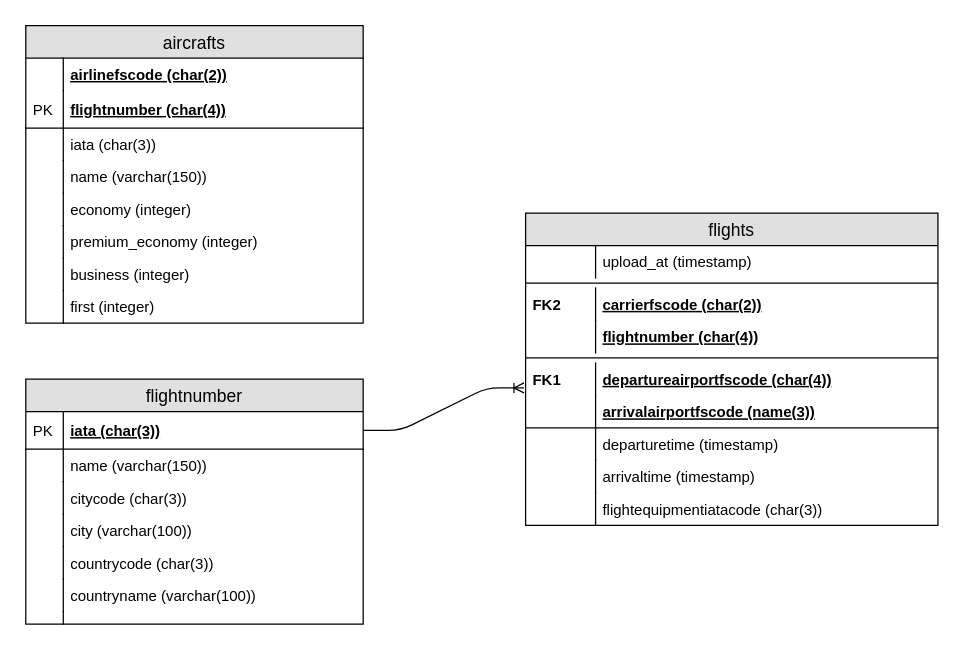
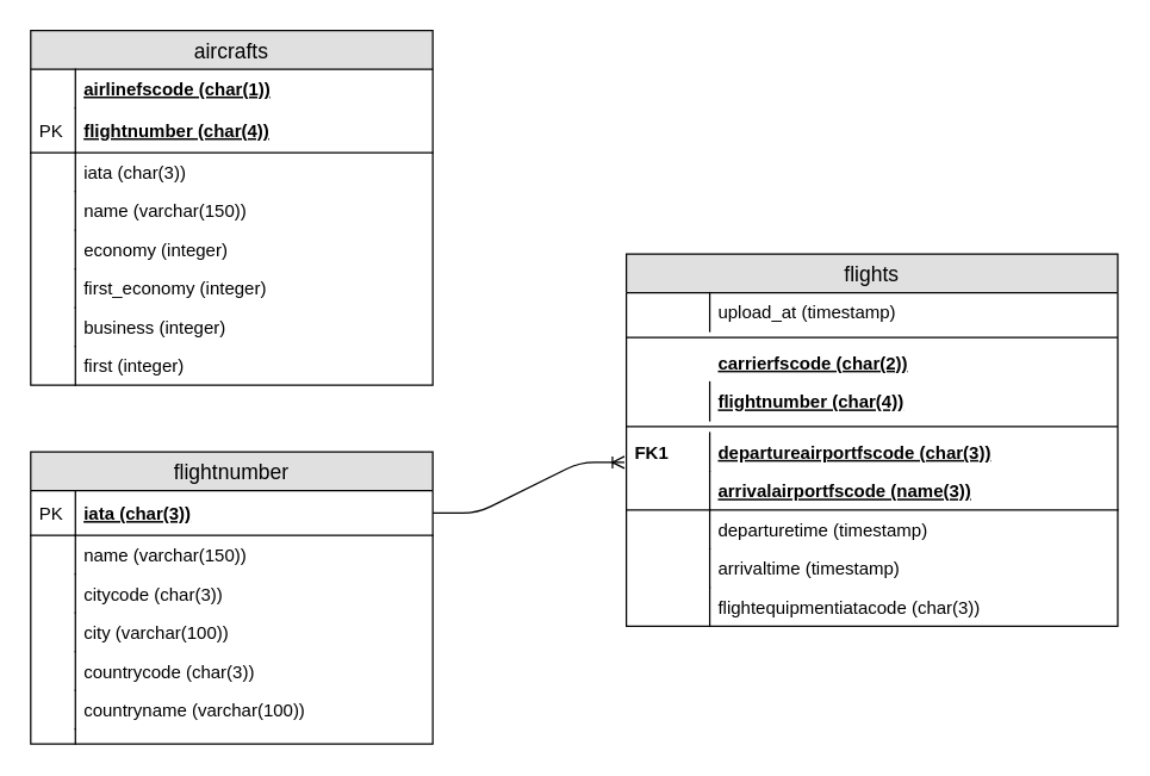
  <mxCell id="0" />
  <mxCell id="1" parent="0" />
  <mxCell id="2" value="flightnumber" style="swimlane;fontStyle=0;childLayout=stackLayout;horizontal=1;startSize=26;fillColor=#e0e0e0;horizontalStack=0;resizeParent=1;resizeParentMax=0;resizeLast=0;collapsible=1;marginBottom=0;swimlaneFillColor=#ffffff;align=center;fontSize=14;" vertex="1" parent="1"><mxGeometry x="20" y="303" width="270" height="196" as="geometry" /></mxCell>
  <mxCell id="3" value="iata (char(3))" style="shape=partialRectangle;top=0;left=0;right=0;bottom=1;align=left;verticalAlign=middle;fillColor=none;spacingLeft=34;spacingRight=4;overflow=hidden;rotatable=0;points=[[0,0.5],[1,0.5]];portConstraint=eastwest;dropTarget=0;fontStyle=5;fontSize=12;" vertex="1" parent="2"><mxGeometry y="26" width="270" height="30" as="geometry" /></mxCell>
  <mxCell id="4" value="PK" style="shape=partialRectangle;top=0;left=0;bottom=0;fillColor=none;align=left;verticalAlign=middle;spacingLeft=4;spacingRight=4;overflow=hidden;rotatable=0;points=[];portConstraint=eastwest;part=1;fontSize=12;" vertex="1" connectable="0" parent="3"><mxGeometry width="30" height="30" as="geometry" /></mxCell>
  <mxCell id="5" value="name (varchar(150))" style="shape=partialRectangle;top=0;left=0;right=0;bottom=0;align=left;verticalAlign=top;fillColor=none;spacingLeft=34;spacingRight=4;overflow=hidden;rotatable=0;points=[[0,0.5],[1,0.5]];portConstraint=eastwest;dropTarget=0;fontSize=12;" vertex="1" parent="2"><mxGeometry y="56" width="270" height="26" as="geometry" /></mxCell>
  <mxCell id="6" value="" style="shape=partialRectangle;top=0;left=0;bottom=0;fillColor=none;align=left;verticalAlign=top;spacingLeft=4;spacingRight=4;overflow=hidden;rotatable=0;points=[];portConstraint=eastwest;part=1;fontSize=12;" vertex="1" connectable="0" parent="5"><mxGeometry width="30" height="26" as="geometry" /></mxCell>
  <mxCell id="7" value="citycode (char(3))" style="shape=partialRectangle;top=0;left=0;right=0;bottom=0;align=left;verticalAlign=top;fillColor=none;spacingLeft=34;spacingRight=4;overflow=hidden;rotatable=0;points=[[0,0.5],[1,0.5]];portConstraint=eastwest;dropTarget=0;fontSize=12;" vertex="1" parent="2"><mxGeometry y="82" width="270" height="26" as="geometry" /></mxCell>
  <mxCell id="8" value="" style="shape=partialRectangle;top=0;left=0;bottom=0;fillColor=none;align=left;verticalAlign=top;spacingLeft=4;spacingRight=4;overflow=hidden;rotatable=0;points=[];portConstraint=eastwest;part=1;fontSize=12;" vertex="1" connectable="0" parent="7"><mxGeometry width="30" height="26" as="geometry" /></mxCell>
  <mxCell id="9" value="city (varchar(100))" style="shape=partialRectangle;top=0;left=0;right=0;bottom=0;align=left;verticalAlign=top;fillColor=none;spacingLeft=34;spacingRight=4;overflow=hidden;rotatable=0;points=[[0,0.5],[1,0.5]];portConstraint=eastwest;dropTarget=0;fontSize=12;" vertex="1" parent="2"><mxGeometry y="108" width="270" height="26" as="geometry" /></mxCell>
  <mxCell id="10" value="" style="shape=partialRectangle;top=0;left=0;bottom=0;fillColor=none;align=left;verticalAlign=top;spacingLeft=4;spacingRight=4;overflow=hidden;rotatable=0;points=[];portConstraint=eastwest;part=1;fontSize=12;" vertex="1" connectable="0" parent="9"><mxGeometry width="30" height="26" as="geometry" /></mxCell>
  <mxCell id="11" value="countrycode (char(3))" style="shape=partialRectangle;top=0;left=0;right=0;bottom=0;align=left;verticalAlign=top;fillColor=none;spacingLeft=34;spacingRight=4;overflow=hidden;rotatable=0;points=[[0,0.5],[1,0.5]];portConstraint=eastwest;dropTarget=0;fontSize=12;" vertex="1" parent="2"><mxGeometry y="134" width="270" height="26" as="geometry" /></mxCell>
  <mxCell id="12" value="" style="shape=partialRectangle;top=0;left=0;bottom=0;fillColor=none;align=left;verticalAlign=top;spacingLeft=4;spacingRight=4;overflow=hidden;rotatable=0;points=[];portConstraint=eastwest;part=1;fontSize=12;" vertex="1" connectable="0" parent="11"><mxGeometry width="30" height="26" as="geometry" /></mxCell>
  <mxCell id="13" value="countryname (varchar(100))" style="shape=partialRectangle;top=0;left=0;right=0;bottom=0;align=left;verticalAlign=top;fillColor=none;spacingLeft=34;spacingRight=4;overflow=hidden;rotatable=0;points=[[0,0.5],[1,0.5]];portConstraint=eastwest;dropTarget=0;fontSize=12;" vertex="1" parent="2"><mxGeometry y="160" width="270" height="26" as="geometry" /></mxCell>
  <mxCell id="14" value="" style="shape=partialRectangle;top=0;left=0;bottom=0;fillColor=none;align=left;verticalAlign=top;spacingLeft=4;spacingRight=4;overflow=hidden;rotatable=0;points=[];portConstraint=eastwest;part=1;fontSize=12;" vertex="1" connectable="0" parent="13"><mxGeometry width="30" height="26" as="geometry" /></mxCell>
  <mxCell id="15" value="" style="shape=partialRectangle;top=0;left=0;right=0;bottom=0;align=left;verticalAlign=top;fillColor=none;spacingLeft=34;spacingRight=4;overflow=hidden;rotatable=0;points=[[0,0.5],[1,0.5]];portConstraint=eastwest;dropTarget=0;fontSize=12;" vertex="1" parent="2"><mxGeometry y="186" width="270" height="10" as="geometry" /></mxCell>
  <mxCell id="16" value="" style="shape=partialRectangle;top=0;left=0;bottom=0;fillColor=none;align=left;verticalAlign=top;spacingLeft=4;spacingRight=4;overflow=hidden;rotatable=0;points=[];portConstraint=eastwest;part=1;fontSize=12;" vertex="1" connectable="0" parent="15"><mxGeometry width="30" height="10" as="geometry" /></mxCell>
  <mxCell id="17" value="flights" style="swimlane;fontStyle=0;childLayout=stackLayout;horizontal=1;startSize=26;fillColor=#e0e0e0;horizontalStack=0;resizeParent=1;resizeParentMax=0;resizeLast=0;collapsible=1;marginBottom=0;swimlaneFillColor=#ffffff;align=center;fontSize=14;" vertex="1" parent="1"><mxGeometry x="420" y="170" width="330" height="250" as="geometry" /></mxCell>
  <mxCell id="18" value="upload_at (timestamp)" style="shape=partialRectangle;top=0;left=0;right=0;bottom=0;align=left;verticalAlign=top;fillColor=none;spacingLeft=60;spacingRight=4;overflow=hidden;rotatable=0;points=[[0,0.5],[1,0.5]];portConstraint=eastwest;dropTarget=0;fontSize=12;" vertex="1" parent="17"><mxGeometry y="26" width="330" height="26" as="geometry" /></mxCell>
  <mxCell id="19" value="" style="shape=partialRectangle;top=0;left=0;bottom=0;fillColor=none;align=left;verticalAlign=top;spacingLeft=4;spacingRight=4;overflow=hidden;rotatable=0;points=[];portConstraint=eastwest;part=1;fontSize=12;" vertex="1" connectable="0" parent="18"><mxGeometry width="56" height="26" as="geometry" /></mxCell>
  <mxCell id="20" value="" style="line;strokeWidth=1;fillColor=none;align=left;verticalAlign=middle;spacingTop=-1;spacingLeft=3;spacingRight=3;rotatable=0;labelPosition=right;points=[];portConstraint=eastwest;fontSize=12;" vertex="1" parent="17"><mxGeometry y="52" width="330" height="8" as="geometry" /></mxCell>
  <mxCell id="21" value="carrierfscode (char(2))" style="shape=partialRectangle;top=0;left=0;right=0;bottom=0;align=left;verticalAlign=middle;fillColor=none;spacingLeft=60;spacingRight=4;overflow=hidden;rotatable=0;points=[[0,0.5],[1,0.5]];portConstraint=eastwest;dropTarget=0;fontStyle=5;fontSize=12;" vertex="1" parent="17"><mxGeometry y="60" width="330" height="26" as="geometry" /></mxCell>
- <mxCell id="22" value="FK2" style="shape=partialRectangle;fontStyle=1;top=0;left=0;bottom=0;fillColor=none;align=left;verticalAlign=middle;spacingLeft=4;spacingRight=4;overflow=hidden;rotatable=0;points=[];portConstraint=eastwest;part=1;fontSize=12;" vertex="1" connectable="0" parent="21"><mxGeometry width="56" height="26" as="geometry" /></mxCell>
  <mxCell id="23" value="flightnumber (char(4))" style="shape=partialRectangle;top=0;left=0;right=0;bottom=0;align=left;verticalAlign=top;fillColor=none;spacingLeft=60;spacingRight=4;overflow=hidden;rotatable=0;points=[[0,0.5],[1,0.5]];portConstraint=eastwest;dropTarget=0;fontSize=12;fontStyle=5" vertex="1" parent="17"><mxGeometry y="86" width="330" height="26" as="geometry" /></mxCell>
  <mxCell id="24" value="" style="shape=partialRectangle;top=0;left=0;bottom=0;fillColor=none;align=left;verticalAlign=top;spacingLeft=4;spacingRight=4;overflow=hidden;rotatable=0;points=[];portConstraint=eastwest;part=1;fontSize=12;" vertex="1" connectable="0" parent="23"><mxGeometry width="56" height="26" as="geometry" /></mxCell>
  <mxCell id="25" value="" style="line;strokeWidth=1;fillColor=none;align=left;verticalAlign=middle;spacingTop=-1;spacingLeft=3;spacingRight=3;rotatable=0;labelPosition=right;points=[];portConstraint=eastwest;fontSize=12;" vertex="1" parent="17"><mxGeometry y="112" width="330" height="8" as="geometry" /></mxCell>
- <mxCell id="26" value="departureairportfscode (char(4))" style="shape=partialRectangle;top=0;left=0;right=0;bottom=0;align=left;verticalAlign=middle;fillColor=none;spacingLeft=60;spacingRight=4;overflow=hidden;rotatable=0;points=[[0,0.5],[1,0.5]];portConstraint=eastwest;dropTarget=0;fontStyle=5;fontSize=12;" vertex="1" parent="17"><mxGeometry y="120" width="330" height="26" as="geometry" /></mxCell>
+ <mxCell id="26" value="departureairportfscode (char(3))" style="shape=partialRectangle;top=0;left=0;right=0;bottom=0;align=left;verticalAlign=middle;fillColor=none;spacingLeft=60;spacingRight=4;overflow=hidden;rotatable=0;points=[[0,0.5],[1,0.5]];portConstraint=eastwest;dropTarget=0;fontStyle=5;fontSize=12;" vertex="1" parent="17"><mxGeometry y="120" width="330" height="26" as="geometry" /></mxCell>
  <mxCell id="27" value="FK1" style="shape=partialRectangle;fontStyle=1;top=0;left=0;bottom=0;fillColor=none;align=left;verticalAlign=middle;spacingLeft=4;spacingRight=4;overflow=hidden;rotatable=0;points=[];portConstraint=eastwest;part=1;fontSize=12;" vertex="1" connectable="0" parent="26"><mxGeometry width="56" height="26" as="geometry" /></mxCell>
  <mxCell id="28" value="arrivalairportfscode (name(3))" style="shape=partialRectangle;top=0;left=0;right=0;bottom=1;align=left;verticalAlign=middle;fillColor=none;spacingLeft=60;spacingRight=4;overflow=hidden;rotatable=0;points=[[0,0.5],[1,0.5]];portConstraint=eastwest;dropTarget=0;fontStyle=5;fontSize=12;" vertex="1" parent="17"><mxGeometry y="146" width="330" height="26" as="geometry" /></mxCell>
  <mxCell id="29" value="" style="shape=partialRectangle;fontStyle=1;top=0;left=0;bottom=0;fillColor=none;align=left;verticalAlign=middle;spacingLeft=4;spacingRight=4;overflow=hidden;rotatable=0;points=[];portConstraint=eastwest;part=1;fontSize=12;" vertex="1" connectable="0" parent="28"><mxGeometry width="56" height="26" as="geometry" /></mxCell>
  <mxCell id="30" value="departuretime (timestamp)" style="shape=partialRectangle;top=0;left=0;right=0;bottom=0;align=left;verticalAlign=top;fillColor=none;spacingLeft=60;spacingRight=4;overflow=hidden;rotatable=0;points=[[0,0.5],[1,0.5]];portConstraint=eastwest;dropTarget=0;fontSize=12;" vertex="1" parent="17"><mxGeometry y="172" width="330" height="26" as="geometry" /></mxCell>
  <mxCell id="31" value="" style="shape=partialRectangle;top=0;left=0;bottom=0;fillColor=none;align=left;verticalAlign=top;spacingLeft=4;spacingRight=4;overflow=hidden;rotatable=0;points=[];portConstraint=eastwest;part=1;fontSize=12;" vertex="1" connectable="0" parent="30"><mxGeometry width="56" height="26" as="geometry" /></mxCell>
  <mxCell id="32" value="arrivaltime (timestamp)" style="shape=partialRectangle;top=0;left=0;right=0;bottom=0;align=left;verticalAlign=top;fillColor=none;spacingLeft=60;spacingRight=4;overflow=hidden;rotatable=0;points=[[0,0.5],[1,0.5]];portConstraint=eastwest;dropTarget=0;fontSize=12;" vertex="1" parent="17"><mxGeometry y="198" width="330" height="26" as="geometry" /></mxCell>
  <mxCell id="33" value="" style="shape=partialRectangle;top=0;left=0;bottom=0;fillColor=none;align=left;verticalAlign=top;spacingLeft=4;spacingRight=4;overflow=hidden;rotatable=0;points=[];portConstraint=eastwest;part=1;fontSize=12;" vertex="1" connectable="0" parent="32"><mxGeometry width="56" height="26" as="geometry" /></mxCell>
  <mxCell id="34" value="flightequipmentiatacode (char(3))&#10;&#10;" style="shape=partialRectangle;top=0;left=0;right=0;bottom=0;align=left;verticalAlign=top;fillColor=none;spacingLeft=60;spacingRight=4;overflow=hidden;rotatable=0;points=[[0,0.5],[1,0.5]];portConstraint=eastwest;dropTarget=0;fontSize=12;" vertex="1" parent="17"><mxGeometry y="224" width="330" height="26" as="geometry" /></mxCell>
  <mxCell id="35" value="" style="shape=partialRectangle;top=0;left=0;bottom=0;fillColor=none;align=left;verticalAlign=top;spacingLeft=4;spacingRight=4;overflow=hidden;rotatable=0;points=[];portConstraint=eastwest;part=1;fontSize=12;" vertex="1" connectable="0" parent="34"><mxGeometry width="56" height="26" as="geometry" /></mxCell>
  <mxCell id="36" value="" style="edgeStyle=entityRelationEdgeStyle;fontSize=12;html=1;endArrow=ERoneToMany;entryX=-0.004;entryY=0.767;entryDx=0;entryDy=0;entryPerimeter=0;" edge="1" parent="1" source="3" target="26"><mxGeometry width="100" height="100" relative="1" as="geometry"><mxPoint x="320" y="230" as="sourcePoint" /><mxPoint x="100" y="390" as="targetPoint" /></mxGeometry></mxCell>
  <mxCell id="37" value="aircrafts" style="swimlane;fontStyle=0;childLayout=stackLayout;horizontal=1;startSize=26;fillColor=#e0e0e0;horizontalStack=0;resizeParent=1;resizeParentMax=0;resizeLast=0;collapsible=1;marginBottom=0;swimlaneFillColor=#ffffff;align=center;fontSize=14;" vertex="1" parent="1"><mxGeometry x="20" y="20" width="270" height="238" as="geometry" /></mxCell>
- <mxCell id="38" value="airlinefscode (char(2))" style="shape=partialRectangle;top=0;left=0;right=0;bottom=0;align=left;verticalAlign=top;fillColor=none;spacingLeft=34;spacingRight=4;overflow=hidden;rotatable=0;points=[[0,0.5],[1,0.5]];portConstraint=eastwest;dropTarget=0;fontSize=12;fontStyle=5" vertex="1" parent="37"><mxGeometry y="26" width="270" height="26" as="geometry" /></mxCell>
+ <mxCell id="38" value="airlinefscode (char(1))" style="shape=partialRectangle;top=0;left=0;right=0;bottom=0;align=left;verticalAlign=top;fillColor=none;spacingLeft=34;spacingRight=4;overflow=hidden;rotatable=0;points=[[0,0.5],[1,0.5]];portConstraint=eastwest;dropTarget=0;fontSize=12;fontStyle=5" vertex="1" parent="37"><mxGeometry y="26" width="270" height="26" as="geometry" /></mxCell>
  <mxCell id="39" value="" style="shape=partialRectangle;top=0;left=0;bottom=0;fillColor=none;align=left;verticalAlign=top;spacingLeft=4;spacingRight=4;overflow=hidden;rotatable=0;points=[];portConstraint=eastwest;part=1;fontSize=12;" vertex="1" connectable="0" parent="38"><mxGeometry width="30" height="26" as="geometry" /></mxCell>
  <mxCell id="40" value="flightnumber (char(4))" style="shape=partialRectangle;top=0;left=0;right=0;bottom=1;align=left;verticalAlign=middle;fillColor=none;spacingLeft=34;spacingRight=4;overflow=hidden;rotatable=0;points=[[0,0.5],[1,0.5]];portConstraint=eastwest;dropTarget=0;fontStyle=5;fontSize=12;" vertex="1" parent="37"><mxGeometry y="52" width="270" height="30" as="geometry" /></mxCell>
  <mxCell id="41" value="PK" style="shape=partialRectangle;top=0;left=0;bottom=0;fillColor=none;align=left;verticalAlign=middle;spacingLeft=4;spacingRight=4;overflow=hidden;rotatable=0;points=[];portConstraint=eastwest;part=1;fontSize=12;" vertex="1" connectable="0" parent="40"><mxGeometry width="30" height="30" as="geometry" /></mxCell>
  <mxCell id="42" value="iata (char(3))" style="shape=partialRectangle;top=0;left=0;right=0;bottom=0;align=left;verticalAlign=top;fillColor=none;spacingLeft=34;spacingRight=4;overflow=hidden;rotatable=0;points=[[0,0.5],[1,0.5]];portConstraint=eastwest;dropTarget=0;fontSize=12;" vertex="1" parent="37"><mxGeometry y="82" width="270" height="26" as="geometry" /></mxCell>
  <mxCell id="43" value="" style="shape=partialRectangle;top=0;left=0;bottom=0;fillColor=none;align=left;verticalAlign=top;spacingLeft=4;spacingRight=4;overflow=hidden;rotatable=0;points=[];portConstraint=eastwest;part=1;fontSize=12;" vertex="1" connectable="0" parent="42"><mxGeometry width="30" height="26" as="geometry" /></mxCell>
  <mxCell id="44" value="name (varchar(150))" style="shape=partialRectangle;top=0;left=0;right=0;bottom=0;align=left;verticalAlign=top;fillColor=none;spacingLeft=34;spacingRight=4;overflow=hidden;rotatable=0;points=[[0,0.5],[1,0.5]];portConstraint=eastwest;dropTarget=0;fontSize=12;" vertex="1" parent="37"><mxGeometry y="108" width="270" height="26" as="geometry" /></mxCell>
  <mxCell id="45" value="" style="shape=partialRectangle;top=0;left=0;bottom=0;fillColor=none;align=left;verticalAlign=top;spacingLeft=4;spacingRight=4;overflow=hidden;rotatable=0;points=[];portConstraint=eastwest;part=1;fontSize=12;" vertex="1" connectable="0" parent="44"><mxGeometry width="30" height="26" as="geometry" /></mxCell>
  <mxCell id="46" value="economy (integer)" style="shape=partialRectangle;top=0;left=0;right=0;bottom=0;align=left;verticalAlign=top;fillColor=none;spacingLeft=34;spacingRight=4;overflow=hidden;rotatable=0;points=[[0,0.5],[1,0.5]];portConstraint=eastwest;dropTarget=0;fontSize=12;" vertex="1" parent="37"><mxGeometry y="134" width="270" height="26" as="geometry" /></mxCell>
  <mxCell id="47" value="" style="shape=partialRectangle;top=0;left=0;bottom=0;fillColor=none;align=left;verticalAlign=top;spacingLeft=4;spacingRight=4;overflow=hidden;rotatable=0;points=[];portConstraint=eastwest;part=1;fontSize=12;" vertex="1" connectable="0" parent="46"><mxGeometry width="30" height="26" as="geometry" /></mxCell>
- <mxCell id="48" value="premium_economy (integer)" style="shape=partialRectangle;top=0;left=0;right=0;bottom=0;align=left;verticalAlign=top;fillColor=none;spacingLeft=34;spacingRight=4;overflow=hidden;rotatable=0;points=[[0,0.5],[1,0.5]];portConstraint=eastwest;dropTarget=0;fontSize=12;" vertex="1" parent="37"><mxGeometry y="160" width="270" height="26" as="geometry" /></mxCell>
+ <mxCell id="48" value="first_economy (integer)" style="shape=partialRectangle;top=0;left=0;right=0;bottom=0;align=left;verticalAlign=top;fillColor=none;spacingLeft=34;spacingRight=4;overflow=hidden;rotatable=0;points=[[0,0.5],[1,0.5]];portConstraint=eastwest;dropTarget=0;fontSize=12;" vertex="1" parent="37"><mxGeometry y="160" width="270" height="26" as="geometry" /></mxCell>
  <mxCell id="49" value="" style="shape=partialRectangle;top=0;left=0;bottom=0;fillColor=none;align=left;verticalAlign=top;spacingLeft=4;spacingRight=4;overflow=hidden;rotatable=0;points=[];portConstraint=eastwest;part=1;fontSize=12;" vertex="1" connectable="0" parent="48"><mxGeometry width="30" height="26" as="geometry" /></mxCell>
  <mxCell id="50" value="business (integer)" style="shape=partialRectangle;top=0;left=0;right=0;bottom=0;align=left;verticalAlign=top;fillColor=none;spacingLeft=34;spacingRight=4;overflow=hidden;rotatable=0;points=[[0,0.5],[1,0.5]];portConstraint=eastwest;dropTarget=0;fontSize=12;" vertex="1" parent="37"><mxGeometry y="186" width="270" height="26" as="geometry" /></mxCell>
  <mxCell id="51" value="" style="shape=partialRectangle;top=0;left=0;bottom=0;fillColor=none;align=left;verticalAlign=top;spacingLeft=4;spacingRight=4;overflow=hidden;rotatable=0;points=[];portConstraint=eastwest;part=1;fontSize=12;" vertex="1" connectable="0" parent="50"><mxGeometry width="30" height="26" as="geometry" /></mxCell>
  <mxCell id="52" value="first (integer)" style="shape=partialRectangle;top=0;left=0;right=0;bottom=0;align=left;verticalAlign=top;fillColor=none;spacingLeft=34;spacingRight=4;overflow=hidden;rotatable=0;points=[[0,0.5],[1,0.5]];portConstraint=eastwest;dropTarget=0;fontSize=12;" vertex="1" parent="37"><mxGeometry y="212" width="270" height="26" as="geometry" /></mxCell>
  <mxCell id="53" value="" style="shape=partialRectangle;top=0;left=0;bottom=0;fillColor=none;align=left;verticalAlign=top;spacingLeft=4;spacingRight=4;overflow=hidden;rotatable=0;points=[];portConstraint=eastwest;part=1;fontSize=12;" vertex="1" connectable="0" parent="52"><mxGeometry width="30" height="26" as="geometry" /></mxCell>
